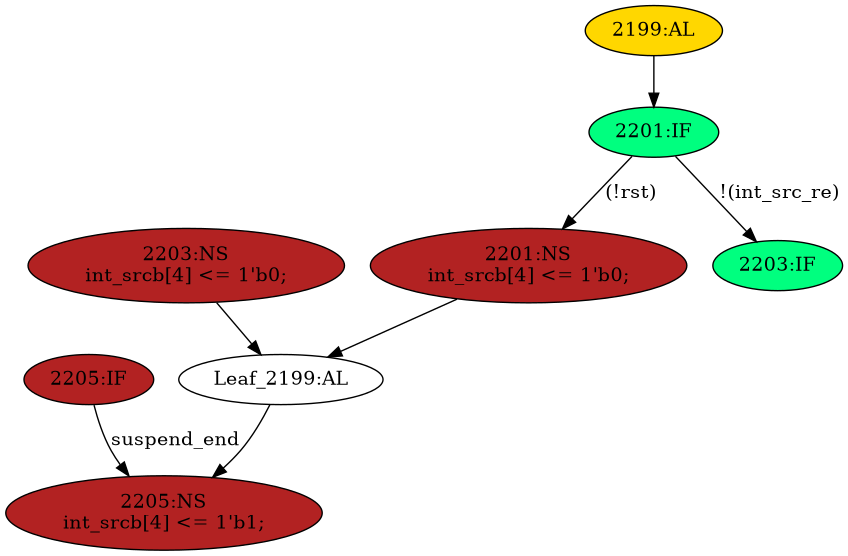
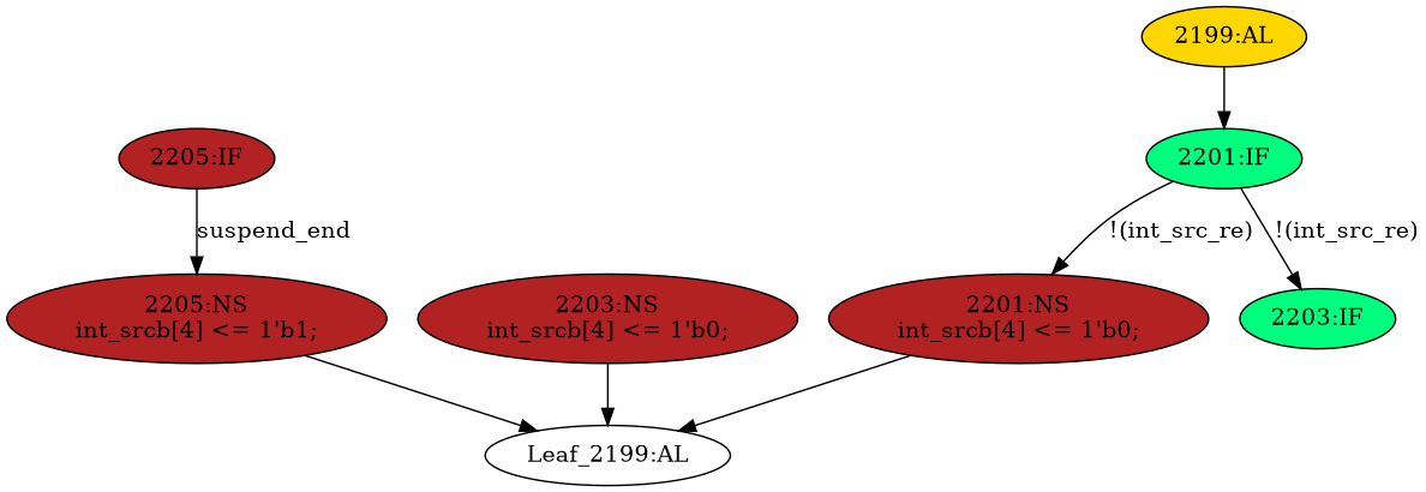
  strict digraph {
    node [fillcolor=firebrick statements="[]" style=filled typ=IfStatement]
    edge [cond="[]" lineno=None]
    n1 [ast="<pyverilog.vparser.ast.IfStatement object at 0x7f0a38d99f90>" fillcolor=springgreen label="2201:IF"]
    n2 [ast="<pyverilog.vparser.ast.NonblockingSubstitution object at 0x7f0a38db2510>" label="2201:NS\nint_srcb[4] <= 1'b0;" statements="[<pyverilog.vparser.ast.NonblockingSubstitution object at 0x7f0a38db2510>]" typ=NonblockingSubstitution]
    n3 [ast="<pyverilog.vparser.ast.IfStatement object at 0x7f0a38db2050>" fillcolor=springgreen label="2203:IF"]
    n4 [def_var="['int_srcb']" label="Leaf_2199:AL" fillcolor="" statements="" style="" typ=""]
    n5 [ast="<pyverilog.vparser.ast.IfStatement object at 0x7f0a38db20d0>" label="2205:IF"]
    n6 [ast="<pyverilog.vparser.ast.NonblockingSubstitution object at 0x7f0a38db2150>" label="2205:NS\nint_srcb[4] <= 1'b1;" statements="[<pyverilog.vparser.ast.NonblockingSubstitution object at 0x7f0a38db2150>]" typ=NonblockingSubstitution]
    n7 [ast="<pyverilog.vparser.ast.NonblockingSubstitution object at 0x7f0a38db2250>" label="2203:NS\nint_srcb[4] <= 1'b0;" statements="[<pyverilog.vparser.ast.NonblockingSubstitution object at 0x7f0a38db2250>]" typ=NonblockingSubstitution]
    n8 [ast="<pyverilog.vparser.ast.Always object at 0x7f0a38db2790>" clk_sens=False fillcolor=gold label="2199:AL" sens="['wclk']" typ=Always use_var="['rst', 'suspend_end', 'int_src_re']"]
-   n1 -> n2 [cond="['rst']" label="(!rst)" lineno=2201]
+   n1 -> n2 [cond="['rst']" label="!(int_src_re)" lineno=2201]
    n1 -> n3 [cond="['rst']" label="!(int_src_re)" lineno=2201]
    n2 -> n4
    n5 -> n6 [cond="['suspend_end']" label=suspend_end lineno=2205]
-   n4 -> n6
+   n6 -> n4
    n7 -> n4
    n8 -> n1
  }
